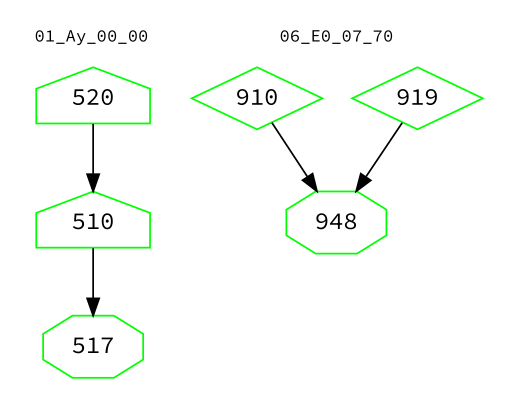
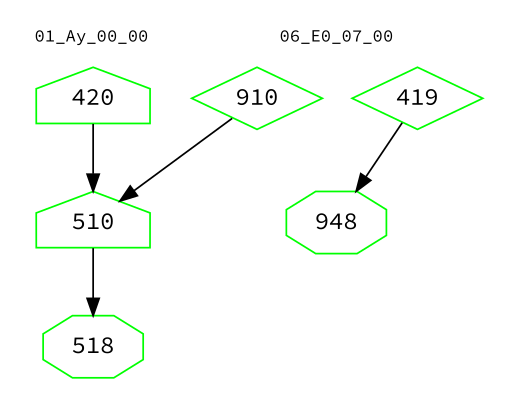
  digraph {
    fontname="Source Code Pro"
    node [color=green fontname="Source Code Pro" shape=house]
    edge [color=black fontname="Source Code Pro"]
-   n1 [label=520]
+   n1 [label=420]
    n2 [label=510]
-   n3 [label=517 shape=octagon]
-   n4 [label=919 shape=diamond]
+   n3 [label=518 shape=octagon]
+   n4 [label=419 shape=diamond]
    n5 [label=910 shape=diamond]
    n6 [label=948 shape=octagon]
    subgraph cluster_1 {
      color=white
      fontsize=10
      label="01_Ay_00_00"
      n1
      n2
      n3
    }
    subgraph cluster_2 {
      color=white
      fontsize=10
-     label="06_E0_07_70"
+     label="06_E0_07_00"
      n4
      n5
      n6
    }
    n1 -> n2
    n2 -> n3
    n4 -> n6
-   n5 -> n6
+   n5 -> n2
  }
